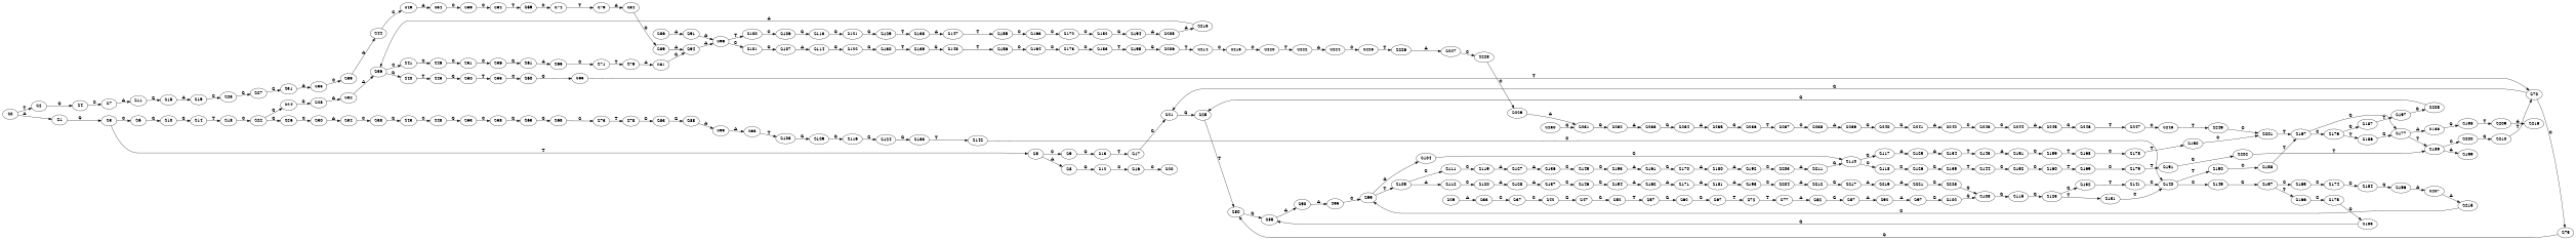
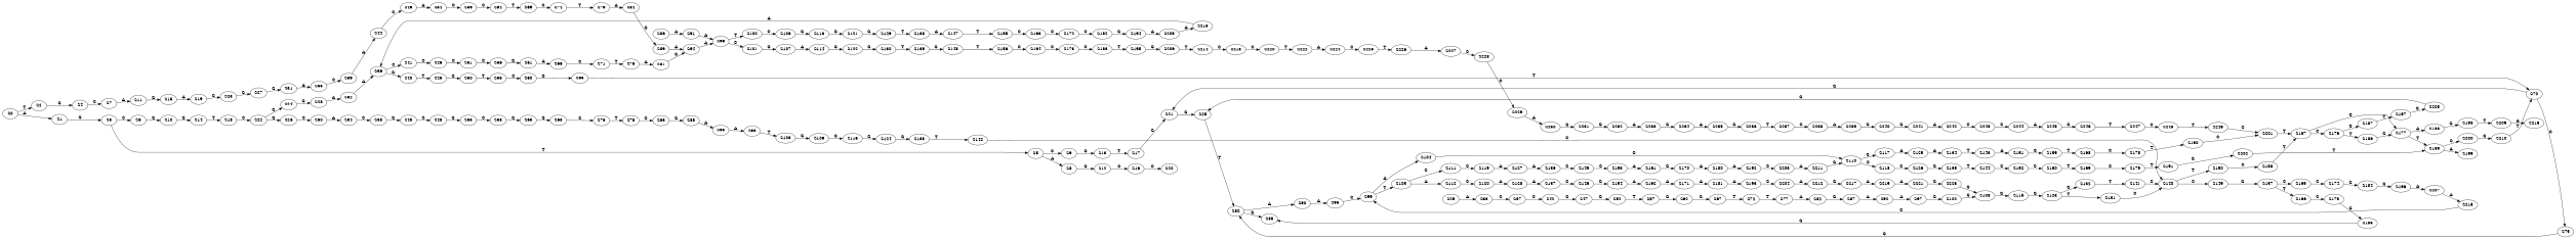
  strict digraph {
    rankdir=LR
    S0
    S1
    S2
    S3
    S4
    S5
    S6
    S7
    S8
    S9
    S10
    S11
    S12
    S13
    S14
    S15
    S16
    S17
    S18
    S19
    S20
    S21
    S22
    S23
    S25
    S24
    S26
    S27
    S28
    S80
    S30
    S31
    S32
    S29
    S33
    S34
    S35
    S36
    S37
    S38
    S39
    S40
    S41
    S42
    S43
    S44
    S45
    S46
    S47
    S48
    S49
    S50
    S51
    S52
    S53
    S54
    S55
    S56
    S57
    S58
    S59
    S60
    S61
    S62
    S63
    S64
    S65
    S66
    S67
    S68
    S69
    S70
    S71
    S72
    S73
    S74
    S75
    S76
    S77
    S78
    S79
    S81
    S82
    S83
    S84
    S85
    S94
    S87
    S88
    S89
    S90
    S86
    S91
    S92
    S93
    S95
    S96
    S97
    S98
    S99
    S100
    S101
    S102
    S103
    S104
    S105
    S106
    S107
    S108
    S109
    S110
    S111
    S112
    S113
    S114
    S115
    S116
    S117
    S118
    S119
    S120
    S121
    S122
    S123
    S124
    S125
    S126
    S127
    S128
    S129
    S130
    S131
    S132
    S133
    S134
    S135
    S136
    S137
    S138
    S139
    S140
    S141
    S142
    S143
    S144
    S145
    S146
    S147
    S148
    S149
    S150
    S151
    S152
    S153
    S154
    S155
    S156
    S157
    S158
    S159
    S160
    S161
    S162
    S163
    S164
    S165
    S166
    S167
    S168
    S169
    S170
    S171
    S172
    S173
    S174
    S175
    S176
    S177
    S178
    S179
    S180
    S181
    S182
    S183
    S184
    S185
    S186
    S187
    S188
    S189
    S190
    S191
    S192
    S193
    S194
    S195
    S196
    S197
    S198
    S199
    S200
    S201
    S202
    S203
    S204
    S205
    S206
    S207
    S208
    S209
    S210
    S211
    S212
    S213
    S214
    S215
    S216
    S217
    S218
    S219
    S220
    S221
    S222
    S223
    S224
    S225
    S226
    S227
    S228
    S229
    S230
    S231
    S232
    S233
    S234
    S235
    S236
    S237
    S238
    S239
    S240
    S241
    S242
    S243
    S244
    S245
    S246
    S247
    S248
    S249
    S0 -> S1 [label=A]
    S0 -> S2 [label=T]
    S1 -> S3 [label=G]
    S2 -> S4 [label=G]
    S3 -> S5 [label=T]
    S3 -> S6 [label=C]
    S4 -> S7 [label=C]
    S5 -> S8 [label=A]
    S5 -> S9 [label=C]
    S6 -> S10 [label=G]
    S7 -> S11 [label=A]
    S8 -> S12 [label=G]
    S9 -> S13 [label=G]
    S10 -> S14 [label=G]
    S11 -> S15 [label=G]
    S12 -> S16 [label=C]
    S13 -> S17 [label=T]
    S14 -> S18 [label=T]
    S15 -> S19 [label=A]
    S16 -> S20 [label=C]
    S17 -> S21 [label=G]
    S18 -> S22 [label=C]
    S19 -> S23 [label=C]
    S21 -> S25 [label=G]
    S22 -> S24 [label=G]
    S22 -> S26 [label=G]
    S23 -> S27 [label=G]
    S25 -> S80 [label=T]
    S24 -> S28 [label=G]
    S26 -> S30 [label=C]
    S27 -> S31 [label=G]
    S28 -> S32 [label=A]
    S80 -> S85 [label=G]
    S30 -> S34 [label=A]
    S31 -> S35 [label=A]
    S32 -> S36 [label=A]
    S29 -> S33 [label=A]
    S33 -> S37 [label=C]
    S34 -> S38 [label=C]
    S35 -> S39 [label=C]
    S36 -> S40 [label=G]
    S36 -> S41 [label=C]
    S37 -> S42 [label=C]
    S38 -> S43 [label=G]
    S39 -> S44 [label=A]
    S40 -> S45 [label=T]
    S41 -> S46 [label=C]
    S42 -> S47 [label=G]
    S43 -> S48 [label=C]
    S44 -> S49 [label=C]
    S45 -> S50 [label=G]
    S46 -> S51 [label=C]
    S47 -> S52 [label=G]
    S48 -> S53 [label=G]
    S49 -> S54 [label=A]
    S50 -> S55 [label=T]
    S51 -> S56 [label=C]
    S52 -> S57 [label=T]
    S53 -> S58 [label=C]
    S54 -> S59 [label=C]
    S55 -> S60 [label=C]
    S56 -> S61 [label=G]
    S57 -> S62 [label=G]
    S58 -> S63 [label=G]
    S59 -> S64 [label=C]
    S60 -> S65 [label=G]
    S61 -> S66 [label=A]
    S62 -> S67 [label=G]
    S63 -> S68 [label=G]
    S64 -> S69 [label=T]
    S65 -> S70 [label=T]
    S66 -> S71 [label=C]
    S67 -> S72 [label=T]
    S68 -> S73 [label=C]
    S69 -> S74 [label=C]
    S70 -> S21 [label=G]
    S70 -> S75 [label=C]
    S71 -> S76 [label=T]
    S72 -> S77 [label=T]
    S73 -> S78 [label=T]
    S74 -> S79 [label=T]
    S75 -> S80 [label=G]
    S76 -> S81 [label=A]
    S77 -> S82 [label=A]
    S78 -> S83 [label=G]
    S79 -> S84 [label=A]
    S81 -> S94 [label=G]
    S82 -> S87 [label=G]
    S83 -> S88 [label=G]
    S84 -> S89 [label=G]
-   S85 -> S90 [label=A]
+   S80 -> S90 [label=A]
    S94 -> S96 [label=A]
    S87 -> S92 [label=A]
    S88 -> S93 [label=A]
    S89 -> S94 [label=A]
    S90 -> S95 [label=A]
    S86 -> S91 [label=A]
    S91 -> S96 [label=A]
    S92 -> S97 [label=A]
    S93 -> S98 [label=A]
    S95 -> S99 [label=C]
    S96 -> S100 [label=T]
    S96 -> S101 [label=C]
    S97 -> S102 [label=G]
    S98 -> S103 [label=T]
    S99 -> S104 [label=A]
    S99 -> S105 [label=T]
    S100 -> S106 [label=C]
    S101 -> S107 [label=G]
    S102 -> S108 [label=G]
    S103 -> S109 [label=G]
    S104 -> S110 [label=G]
    S105 -> S111 [label=G]
    S105 -> S112 [label=A]
    S106 -> S113 [label=G]
    S107 -> S114 [label=A]
    S108 -> S115 [label=G]
    S109 -> S116 [label=G]
    S110 -> S117 [label=G]
    S110 -> S118 [label=C]
    S111 -> S119 [label=C]
    S112 -> S120 [label=C]
    S113 -> S121 [label=G]
    S114 -> S122 [label=G]
    S115 -> S123 [label=G]
    S116 -> S124 [label=G]
    S117 -> S125 [label=A]
    S118 -> S126 [label=C]
    S119 -> S127 [label=A]
    S120 -> S128 [label=A]
    S121 -> S129 [label=G]
    S122 -> S130 [label=G]
    S123 -> S131 [label=T]
    S123 -> S132 [label=G]
    S124 -> S133 [label=G]
    S125 -> S134 [label=A]
    S126 -> S135 [label=G]
    S127 -> S136 [label=A]
    S128 -> S137 [label=A]
    S129 -> S138 [label=T]
    S130 -> S139 [label=T]
    S131 -> S140 [label=C]
    S132 -> S141 [label=T]
    S133 -> S142 [label=T]
    S134 -> S143 [label=T]
    S135 -> S144 [label=T]
    S136 -> S145 [label=C]
    S137 -> S146 [label=C]
    S138 -> S147 [label=A]
    S139 -> S148 [label=G]
    S140 -> S149 [label=C]
    S140 -> S150 [label=T]
    S141 -> S140 [label=C]
    S142 -> S140 [label=C]
    S143 -> S151 [label=A]
    S144 -> S152 [label=C]
    S145 -> S153 [label=C]
    S146 -> S154 [label=G]
    S147 -> S155 [label=T]
    S148 -> S156 [label=T]
    S149 -> S157 [label=G]
    S150 -> S158 [label=C]
    S151 -> S159 [label=G]
    S152 -> S160 [label=C]
    S153 -> S161 [label=A]
    S154 -> S162 [label=A]
    S155 -> S163 [label=C]
    S156 -> S164 [label=C]
    S157 -> S165 [label=C]
    S157 -> S166 [label=T]
    S158 -> S167 [label=T]
    S159 -> S168 [label=T]
    S160 -> S169 [label=T]
    S161 -> S170 [label=G]
    S162 -> S171 [label=A]
    S163 -> S172 [label=C]
    S164 -> S173 [label=C]
    S165 -> S174 [label=C]
    S166 -> S175 [label=C]
    S167 -> S176 [label=C]
    S167 -> S177 [label=G]
    S168 -> S178 [label=C]
    S169 -> S179 [label=C]
    S170 -> S180 [label=A]
    S171 -> S181 [label=A]
    S172 -> S182 [label=C]
    S173 -> S183 [label=C]
    S174 -> S184 [label=G]
    S175 -> S185 [label=G]
    S176 -> S186 [label=T]
    S176 -> S187 [label=G]
    S177 -> S188 [label=A]
    S177 -> S189 [label=T]
    S178 -> S190 [label=T]
    S179 -> S191 [label=T]
    S180 -> S192 [label=A]
    S181 -> S193 [label=A]
    S182 -> S194 [label=G]
    S183 -> S195 [label=T]
    S184 -> S196 [label=G]
    S185 -> S85 [label=G]
    S186 -> S177 [label=G]
    S187 -> S197 [label=T]
    S188 -> S198 [label=G]
    S189 -> S199 [label=A]
    S189 -> S200 [label=C]
    S190 -> S201 [label=C]
    S191 -> S202 [label=G]
    S192 -> S203 [label=C]
    S193 -> S204 [label=C]
    S194 -> S205 [label=A]
    S195 -> S206 [label=G]
    S196 -> S207 [label=A]
    S197 -> S208 [label=G]
    S198 -> S209 [label=T]
    S200 -> S210 [label=G]
    S201 -> S167 [label=T]
    S202 -> S189 [label=T]
    S203 -> S211 [label=A]
    S204 -> S212 [label=A]
    S205 -> S213 [label=A]
    S206 -> S214 [label=T]
    S207 -> S215 [label=A]
    S208 -> S25 [label=G]
    S209 -> S216 [label=A]
    S210 -> S70 [label=T]
    S211 -> S110 [label=G]
    S212 -> S217 [label=G]
    S213 -> S36 [label=A]
    S214 -> S218 [label=C]
    S215 -> S99 [label=C]
    S217 -> S219 [label=A]
    S218 -> S220 [label=C]
    S219 -> S221 [label=A]
    S220 -> S222 [label=T]
    S221 -> S223 [label=G]
    S222 -> S224 [label=A]
    S223 -> S108 [label=G]
    S224 -> S225 [label=C]
    S225 -> S226 [label=T]
    S226 -> S227 [label=A]
    S227 -> S228 [label=C]
    S228 -> S229 [label=C]
-   S229 -> S231 [label=A]
+   S229 -> S230 [label=A]
    S230 -> S231 [label=G]
    S231 -> S232 [label=G]
    S232 -> S233 [label=A]
    S233 -> S234 [label=G]
    S234 -> S235 [label=A]
    S235 -> S236 [label=G]
    S236 -> S237 [label=T]
    S237 -> S238 [label=C]
    S238 -> S239 [label=A]
    S239 -> S240 [label=G]
    S240 -> S241 [label=G]
    S241 -> S242 [label=A]
    S242 -> S243 [label=C]
    S243 -> S244 [label=C]
    S244 -> S245 [label=A]
    S245 -> S246 [label=G]
    S246 -> S247 [label=T]
    S247 -> S248 [label=C]
    S248 -> S249 [label=T]
    S249 -> S201 [label=C]
  }
